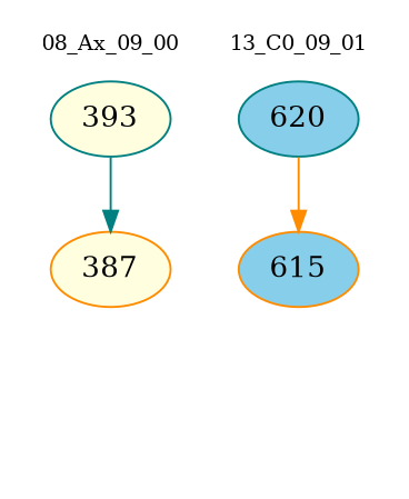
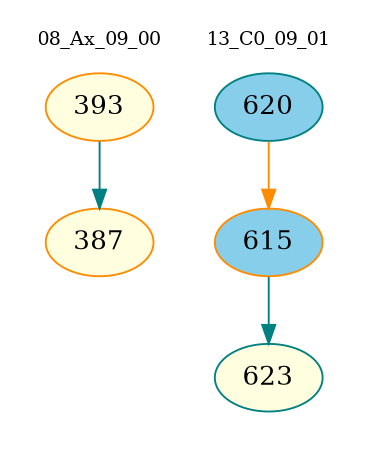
  digraph {
    node [color=teal fillcolor=lightyellow style=filled]
    edge [color=teal]
-   n1 [label=393]
+   n1 [color=darkorange label=393]
    n2 [color=darkorange label=387]
    n3 [fillcolor=skyblue label=620]
    n4 [color=darkorange fillcolor=skyblue label=615]
+   n5 [label=623]
    subgraph cluster_1 {
      color=white
      fontsize=10
      label="08_Ax_09_00"
      n1
      n2
    }
    subgraph cluster_2 {
      color=white
      fontsize=10
      label="13_C0_09_01"
      n3
      n4
+     n5
    }
    n1 -> n2
    n3 -> n4 [color=darkorange]
+   n4 -> n5
  }
